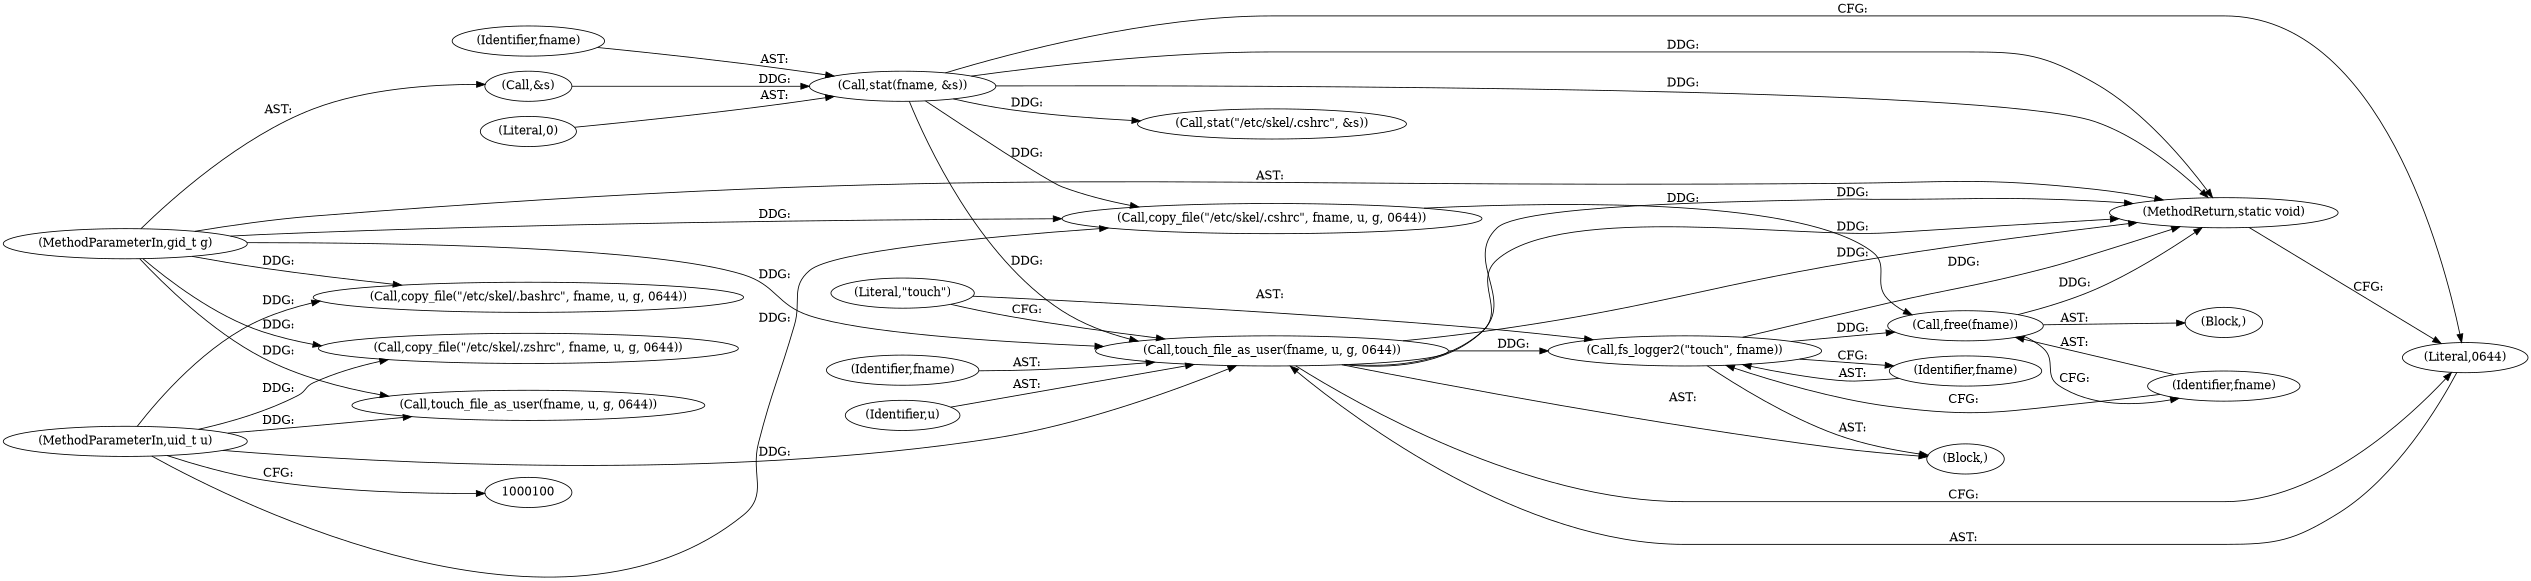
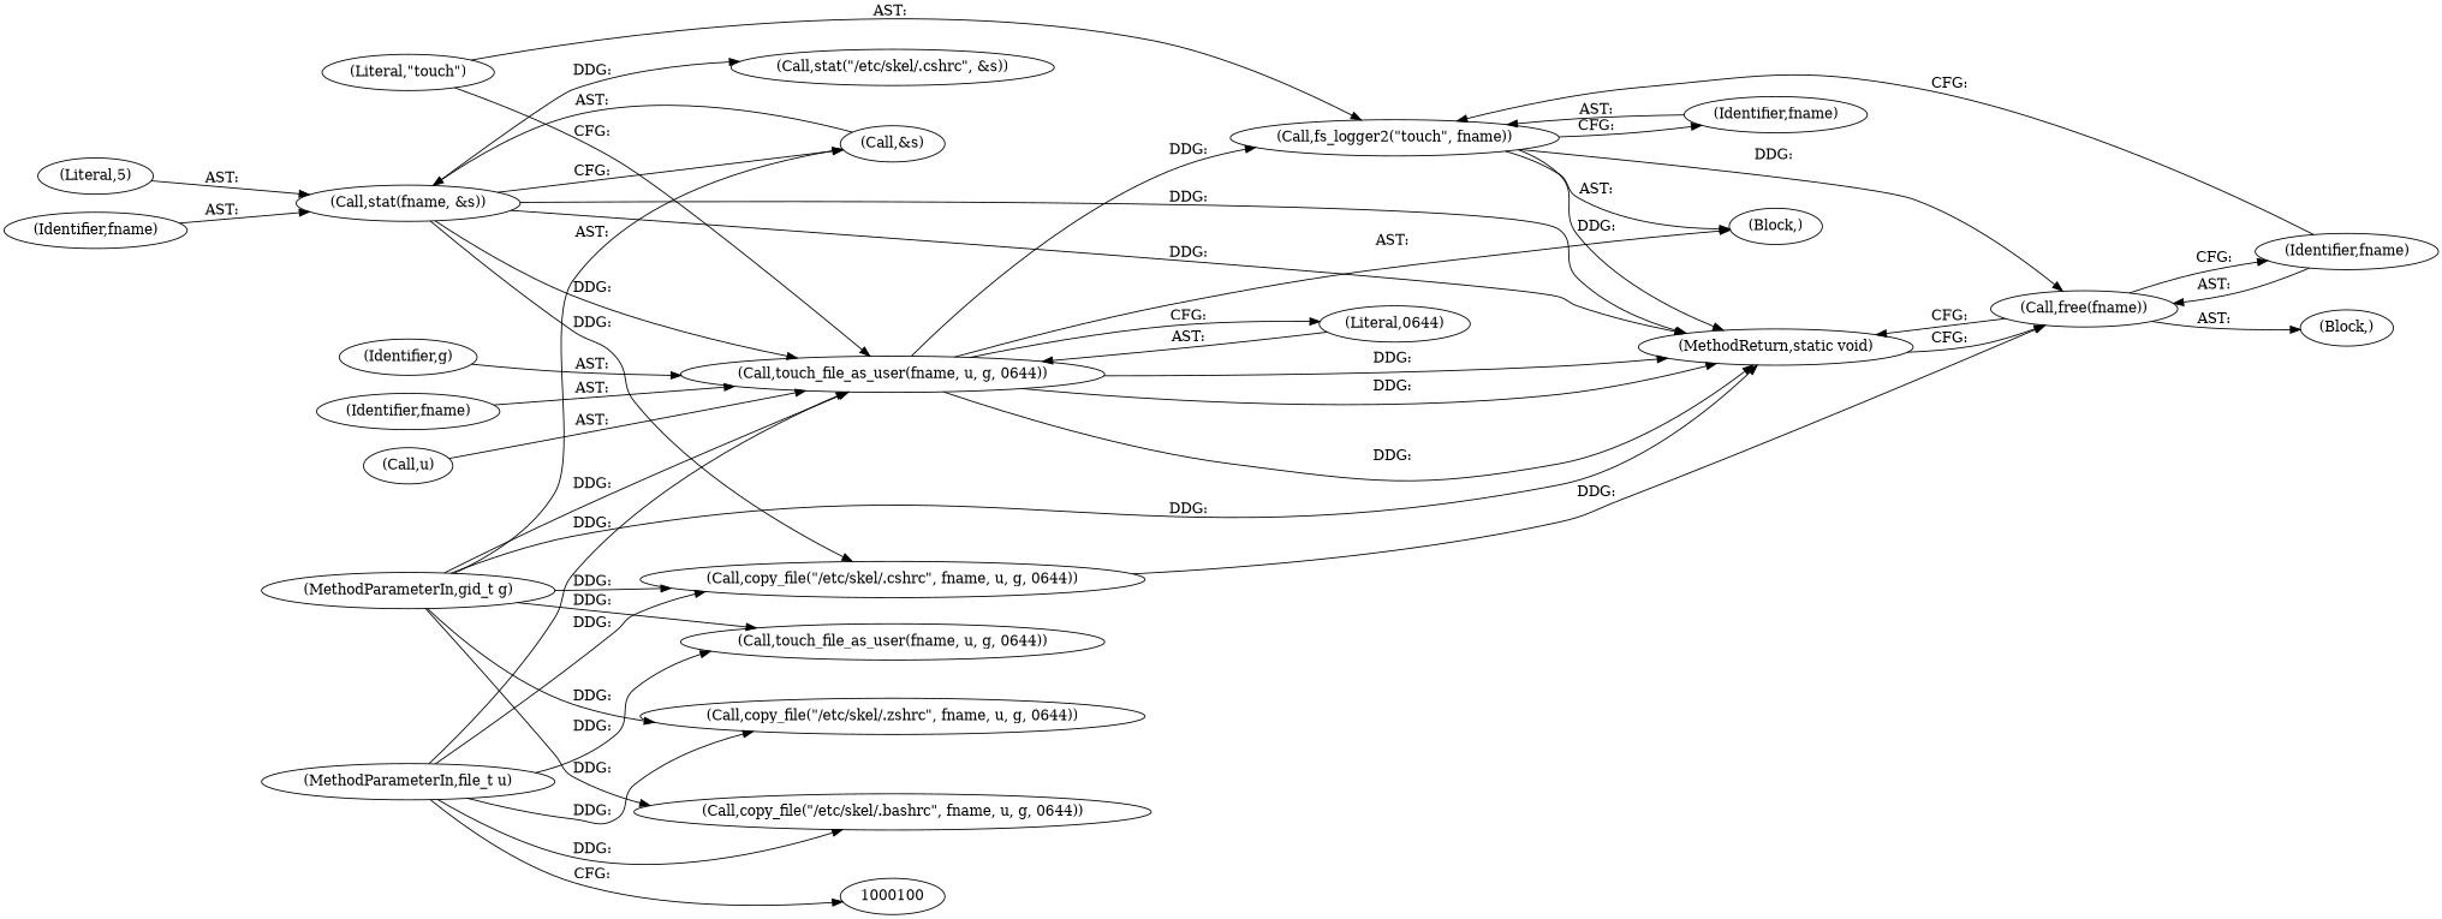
  digraph {
    rankdir=LR
    n1 [label="(Call,touch_file_as_user(fname, u, g, 0644))"]
    n2 [label="(Call,fs_logger2(\"touch\", fname))"]
    n3 [label="(Block,)"]
    n4 [label="(Literal,0644)"]
    n5 [label="(MethodReturn,static void)"]
    n6 [label="(Call,free(fname))"]
    n7 [label="(Identifier,fname)"]
    n8 [label="(Call,stat(fname, &s))"]
    n9 [label="(Call,copy_file(\"/etc/skel/.cshrc\", fname, u, g, 0644))"]
    n10 [label="(Call,&s)"]
    n11 [label="(Call,stat(\"/etc/skel/.cshrc\", &s))"]
-   n12 [label="(MethodParameterIn,uid_t u)"]
+   n12 [label="(MethodParameterIn,file_t u)"]
    n13 [label="(Call,touch_file_as_user(fname, u, g, 0644))"]
    n14 [label="(Call,copy_file(\"/etc/skel/.bashrc\", fname, u, g, 0644))"]
    n15 [label="(Call,copy_file(\"/etc/skel/.zshrc\", fname, u, g, 0644))"]
    1000100
    n17 [label="(MethodParameterIn,gid_t g)"]
    n18 [label="(Block,)"]
    n19 [label="(Identifier,fname)"]
-   n20 [label="(Literal,0)"]
+   n20 [label="(Literal,5)"]
+   n21 [label="(Identifier,g)"]
    n22 [label="(Identifier,fname)"]
    n23 [label="(Identifier,fname)"]
    n24 [label="(Literal,\"touch\")"]
-   n25 [label="(Identifier,u)"]
+   n25 [label="(Call,u)"]
    n1 -> n2 [label="DDG: "]
    n1 -> n3 [label="AST: "]
    n1 -> n4 [label="CFG: "]
    n1 -> n5 [label="DDG: "]
    n1 -> n5 [label="DDG: "]
    n1 -> n5 [label="DDG: "]
    n2 -> n3 [label="AST: "]
    n2 -> n5 [label="DDG: "]
    n2 -> n6 [label="DDG: "]
    n2 -> n7 [label="CFG: "]
    n4 -> n1 [label="AST: "]
-   n5 -> n4 [label="CFG: "]
-   n6 -> n5 [label="DDG: "]
+   n5 -> n6 [label="CFG: "]
+   n6 -> n5 [label="CFG: "]
    n6 -> n18 [label="AST: "]
    n6 -> n19 [label="CFG: "]
    n7 -> n2 [label="AST: "]
    n8 -> n1 [label="DDG: "]
    n8 -> n5 [label="DDG: "]
    n8 -> n5 [label="DDG: "]
    n8 -> n9 [label="DDG: "]
-   n8 -> n4 [label="CFG: "]
+   n8 -> n10 [label="CFG: "]
    n8 -> n11 [label="DDG: "]
    n9 -> n6 [label="DDG: "]
-   n10 -> n8 [label="DDG: "]
+   n10 -> n8 [label="AST: "]
    n12 -> n1 [label="DDG: "]
    n12 -> n9 [label="DDG: "]
    n12 -> n13 [label="DDG: "]
    n12 -> n14 [label="DDG: "]
    n12 -> n15 [label="DDG: "]
    n12 -> 1000100 [label="CFG: "]
    n17 -> n1 [label="DDG: "]
-   n17 -> n5 [label="AST: "]
+   n17 -> n5 [label="DDG: "]
    n17 -> n9 [label="DDG: "]
    n17 -> n10 [label="AST: "]
    n17 -> n13 [label="DDG: "]
    n17 -> n14 [label="DDG: "]
    n17 -> n15 [label="DDG: "]
    n19 -> n2 [label="CFG: "]
    n19 -> n6 [label="AST: "]
    n20 -> n8 [label="AST: "]
+   n21 -> n1 [label="AST: "]
    n22 -> n8 [label="AST: "]
    n23 -> n1 [label="AST: "]
    n24 -> n1 [label="CFG: "]
    n24 -> n2 [label="AST: "]
    n25 -> n1 [label="AST: "]
  }
